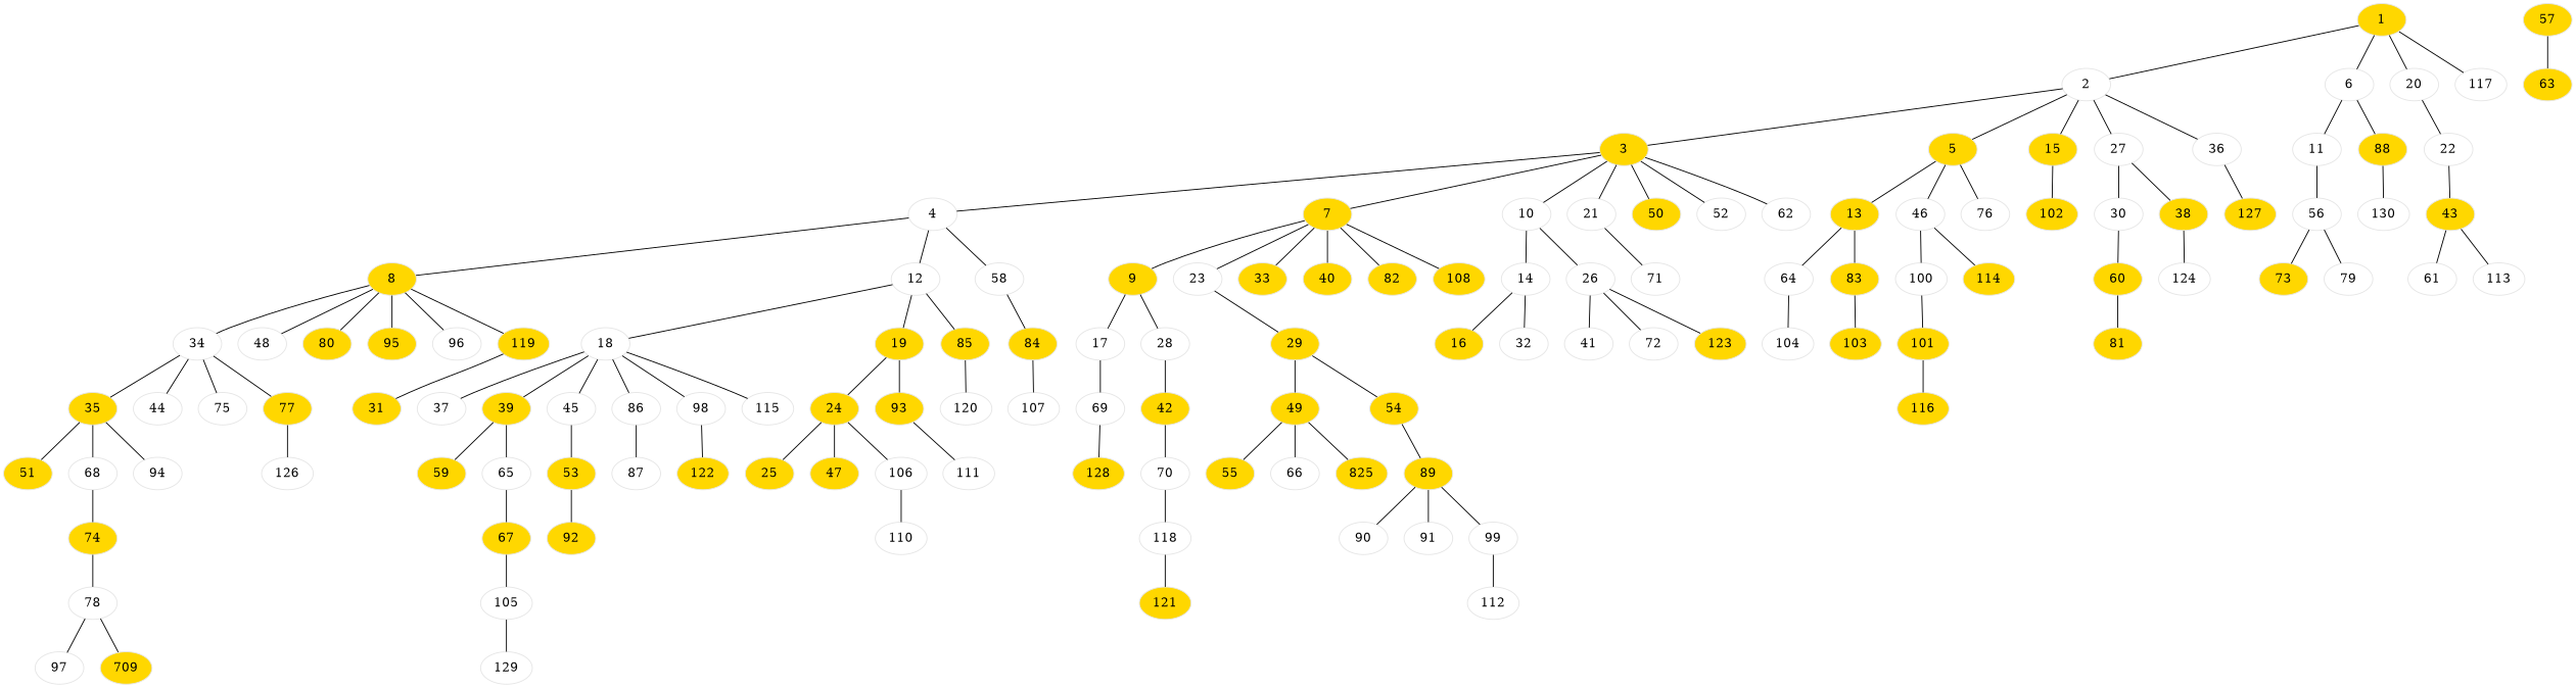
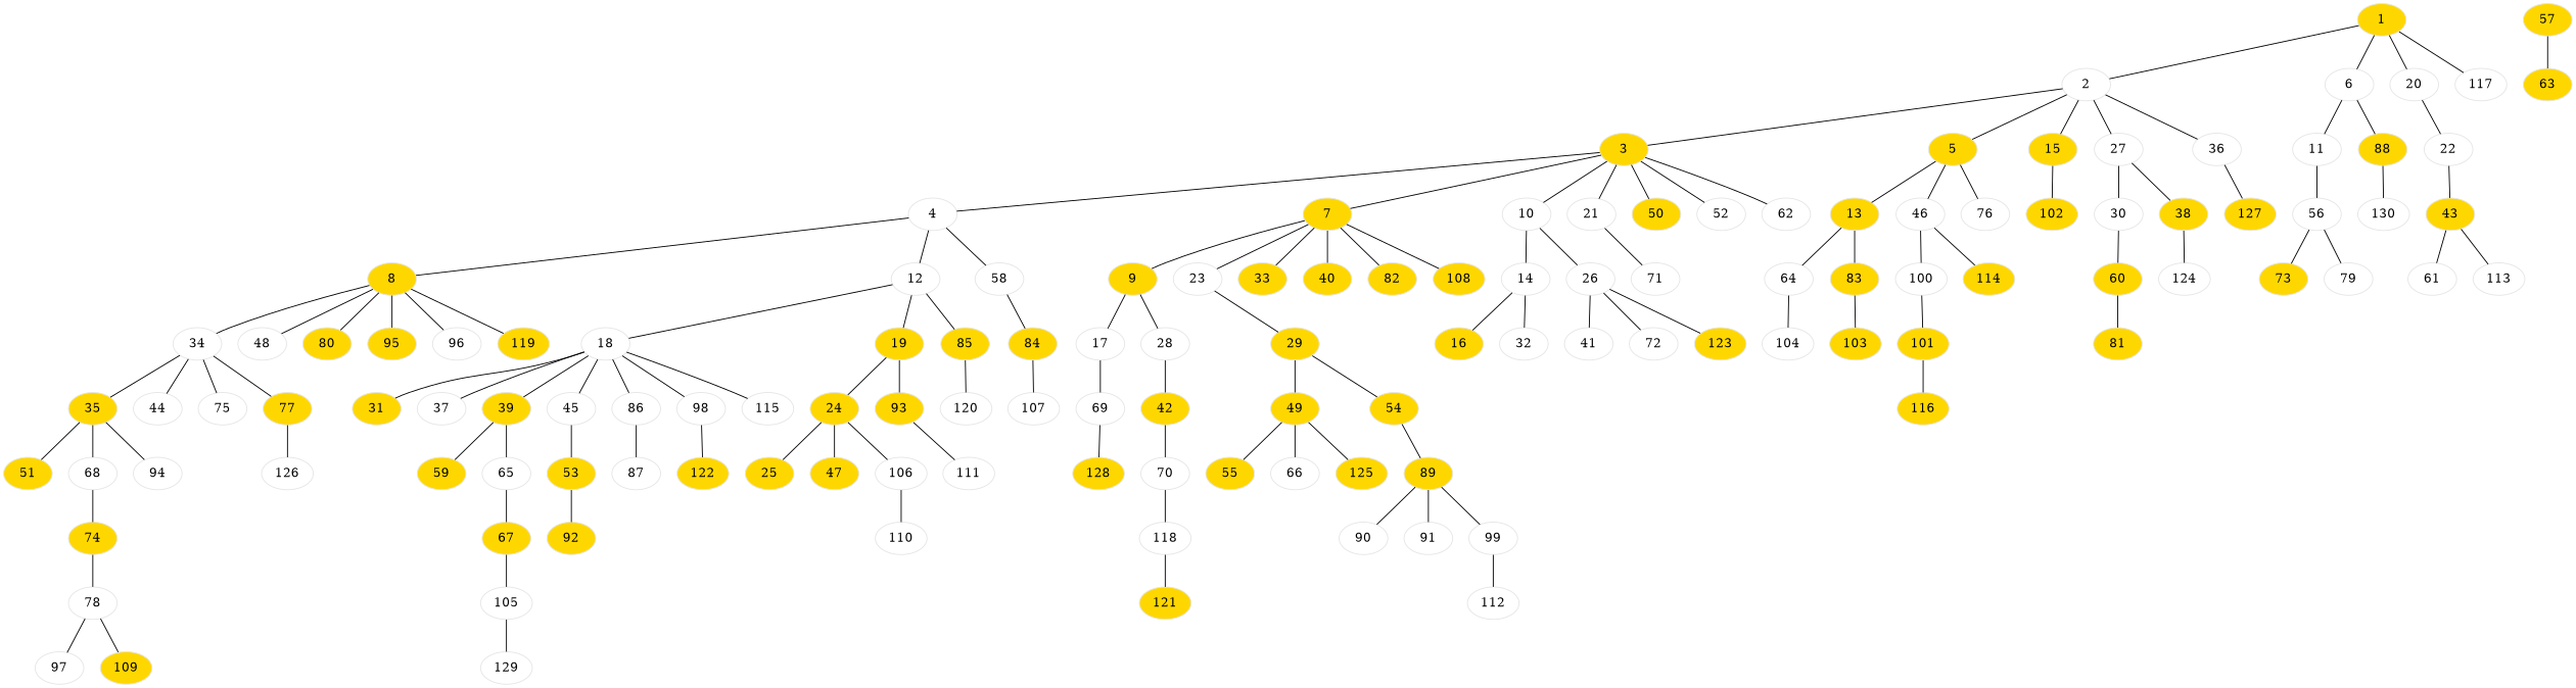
  graph {
    node [color=gray90 fillcolor=white style=filled]
    1 [fillcolor=gold]
    2
    6
    20
    117
    3 [fillcolor=gold]
    5 [fillcolor=gold]
    15 [fillcolor=gold]
    27
    36
    11
    88 [fillcolor=gold]
    22
    4
    7 [fillcolor=gold]
    10
    21
    50 [fillcolor=gold]
    52
    62
    13 [fillcolor=gold]
    46
    76
    102 [fillcolor=gold]
    30
    38 [fillcolor=gold]
    127 [fillcolor=gold]
    8 [fillcolor=gold]
    12
    58
    9 [fillcolor=gold]
    23
    33 [fillcolor=gold]
    40 [fillcolor=gold]
    82 [fillcolor=gold]
    108 [fillcolor=gold]
    14
    26
    71
    34
    48
    80 [fillcolor=gold]
    95 [fillcolor=gold]
    96
    119 [fillcolor=gold]
    18
    19 [fillcolor=gold]
    85 [fillcolor=gold]
    84 [fillcolor=gold]
    64
    83 [fillcolor=gold]
    100
    114 [fillcolor=gold]
    56
    130
    17
    28
    29 [fillcolor=gold]
    35 [fillcolor=gold]
    44
    75
    77 [fillcolor=gold]
    69
    42 [fillcolor=gold]
    16 [fillcolor=gold]
    32
    41
    72
    123 [fillcolor=gold]
    73 [fillcolor=gold]
    79
    31 [fillcolor=gold]
    37
    39 [fillcolor=gold]
    45
    86
    98
    115
    24 [fillcolor=gold]
    93 [fillcolor=gold]
    120
    104
    103 [fillcolor=gold]
    128 [fillcolor=gold]
    59 [fillcolor=gold]
    65
    53 [fillcolor=gold]
    87
    122 [fillcolor=gold]
    25 [fillcolor=gold]
    47 [fillcolor=gold]
    106
    111
    43 [fillcolor=gold]
    61
    113
    49 [fillcolor=gold]
    54 [fillcolor=gold]
    110
    57 [fillcolor=gold]
    63 [fillcolor=gold]
    60 [fillcolor=gold]
    124
    70
    55 [fillcolor=gold]
    66
-   125 [fillcolor=gold label=825]
+   125 [fillcolor=gold]
    89 [fillcolor=gold]
    81 [fillcolor=gold]
    51 [fillcolor=gold]
    68
    94
    126
    74 [fillcolor=gold]
    67 [fillcolor=gold]
    118
    92 [fillcolor=gold]
    101 [fillcolor=gold]
    90
    91
    99
    107
    105
    129
    78
    121 [fillcolor=gold]
    97
-   109 [fillcolor=gold label=709]
+   109 [fillcolor=gold]
    112
    116 [fillcolor=gold]
    1 -- 2
    1 -- 6
    1 -- 20
    1 -- 117
    2 -- 3
    2 -- 5
    2 -- 15
    2 -- 27
    2 -- 36
    6 -- 11
    6 -- 88
    20 -- 22
    3 -- 4
    3 -- 7
    3 -- 10
    3 -- 21
    3 -- 50
    3 -- 52
    3 -- 62
    5 -- 13
    5 -- 46
    5 -- 76
    15 -- 102
    27 -- 30
    27 -- 38
    36 -- 127
    11 -- 56
    88 -- 130
    22 -- 43
    4 -- 8
    4 -- 12
    4 -- 58
    7 -- 9
    7 -- 23
    7 -- 33
    7 -- 40
    7 -- 82
    7 -- 108
    10 -- 14
    10 -- 26
    21 -- 71
    13 -- 64
    13 -- 83
    46 -- 100
    46 -- 114
    30 -- 60
    38 -- 124
    8 -- 34
    8 -- 48
    8 -- 80
    8 -- 95
    8 -- 96
    8 -- 119
    12 -- 18
    12 -- 19
    12 -- 85
    58 -- 84
    9 -- 17
    9 -- 28
    23 -- 29
    14 -- 16
    14 -- 32
    26 -- 41
    26 -- 72
    26 -- 123
    34 -- 35
    34 -- 44
    34 -- 75
    34 -- 77
-   119 -- 31
+   18 -- 31
    18 -- 37
    18 -- 39
    18 -- 45
    18 -- 86
    18 -- 98
    18 -- 115
    19 -- 24
    19 -- 93
    85 -- 120
    84 -- 107
    64 -- 104
    83 -- 103
    100 -- 101
    56 -- 73
    56 -- 79
    17 -- 69
    28 -- 42
    29 -- 49
    29 -- 54
    35 -- 51
    35 -- 68
    35 -- 94
    77 -- 126
    69 -- 128
    42 -- 70
    39 -- 59
    39 -- 65
    45 -- 53
    86 -- 87
    98 -- 122
    24 -- 25
    24 -- 47
    24 -- 106
    93 -- 111
    65 -- 67
    53 -- 92
    106 -- 110
    43 -- 61
    43 -- 113
    49 -- 55
    49 -- 66
    49 -- 125
    54 -- 89
    57 -- 63
    60 -- 81
    70 -- 118
    89 -- 90
    89 -- 91
    89 -- 99
    68 -- 74
    74 -- 78
    67 -- 105
    118 -- 121
    101 -- 116
    99 -- 112
    105 -- 129
    78 -- 97
    78 -- 109
  }
